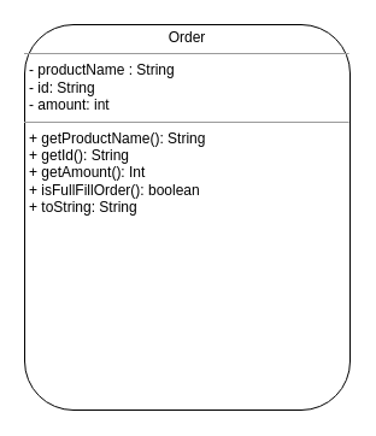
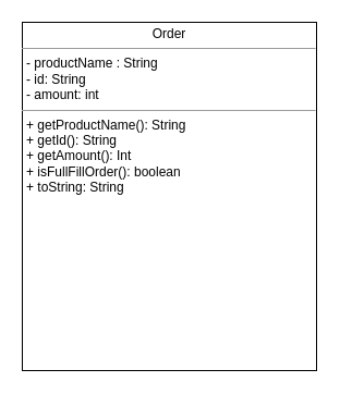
  <mxCell id="0" />
  <mxCell id="1" parent="0" />
- <mxCell id="2" value="&lt;p style=&quot;margin: 0px ; margin-top: 4px ; text-align: center&quot;&gt;Order&lt;/p&gt;&lt;hr size=&quot;1&quot;&gt;&lt;p style=&quot;margin: 0px ; margin-left: 4px&quot;&gt;- productName : String&lt;br&gt;- id: String&lt;/p&gt;&lt;p style=&quot;margin: 0px ; margin-left: 4px&quot;&gt;- amount: int&lt;/p&gt;&lt;hr size=&quot;1&quot;&gt;&lt;p style=&quot;margin: 0px ; margin-left: 4px&quot;&gt;+ getProductName(): String&lt;br&gt;+ getId(): String&lt;/p&gt;&lt;p style=&quot;margin: 0px ; margin-left: 4px&quot;&gt;+ getAmount(): Int&lt;/p&gt;&lt;p style=&quot;margin: 0px ; margin-left: 4px&quot;&gt;+ isFullFillOrder(): boolean&lt;/p&gt;&lt;p style=&quot;margin: 0px ; margin-left: 4px&quot;&gt;+ toString: String&lt;/p&gt;" style="verticalAlign=top;align=left;overflow=fill;fontSize=12;fontFamily=Helvetica;html=1;rounded=1;" parent="1" vertex="1"><mxGeometry x="20" y="20" width="270" height="320" as="geometry" /></mxCell>
+ <mxCell id="2" value="&lt;p style=&quot;margin: 0px ; margin-top: 4px ; text-align: center&quot;&gt;Order&lt;/p&gt;&lt;hr size=&quot;1&quot;&gt;&lt;p style=&quot;margin: 0px ; margin-left: 4px&quot;&gt;- productName : String&lt;br&gt;- id: String&lt;/p&gt;&lt;p style=&quot;margin: 0px ; margin-left: 4px&quot;&gt;- amount: int&lt;/p&gt;&lt;hr size=&quot;1&quot;&gt;&lt;p style=&quot;margin: 0px ; margin-left: 4px&quot;&gt;+ getProductName(): String&lt;br&gt;+ getId(): String&lt;/p&gt;&lt;p style=&quot;margin: 0px ; margin-left: 4px&quot;&gt;+ getAmount(): Int&lt;/p&gt;&lt;p style=&quot;margin: 0px ; margin-left: 4px&quot;&gt;+ isFullFillOrder(): boolean&lt;/p&gt;&lt;p style=&quot;margin: 0px ; margin-left: 4px&quot;&gt;+ toString: String&lt;/p&gt;" style="verticalAlign=top;align=left;overflow=fill;fontSize=12;fontFamily=Helvetica;html=1;" parent="1" vertex="1"><mxGeometry x="20" y="20" width="270" height="320" as="geometry" /></mxCell>
